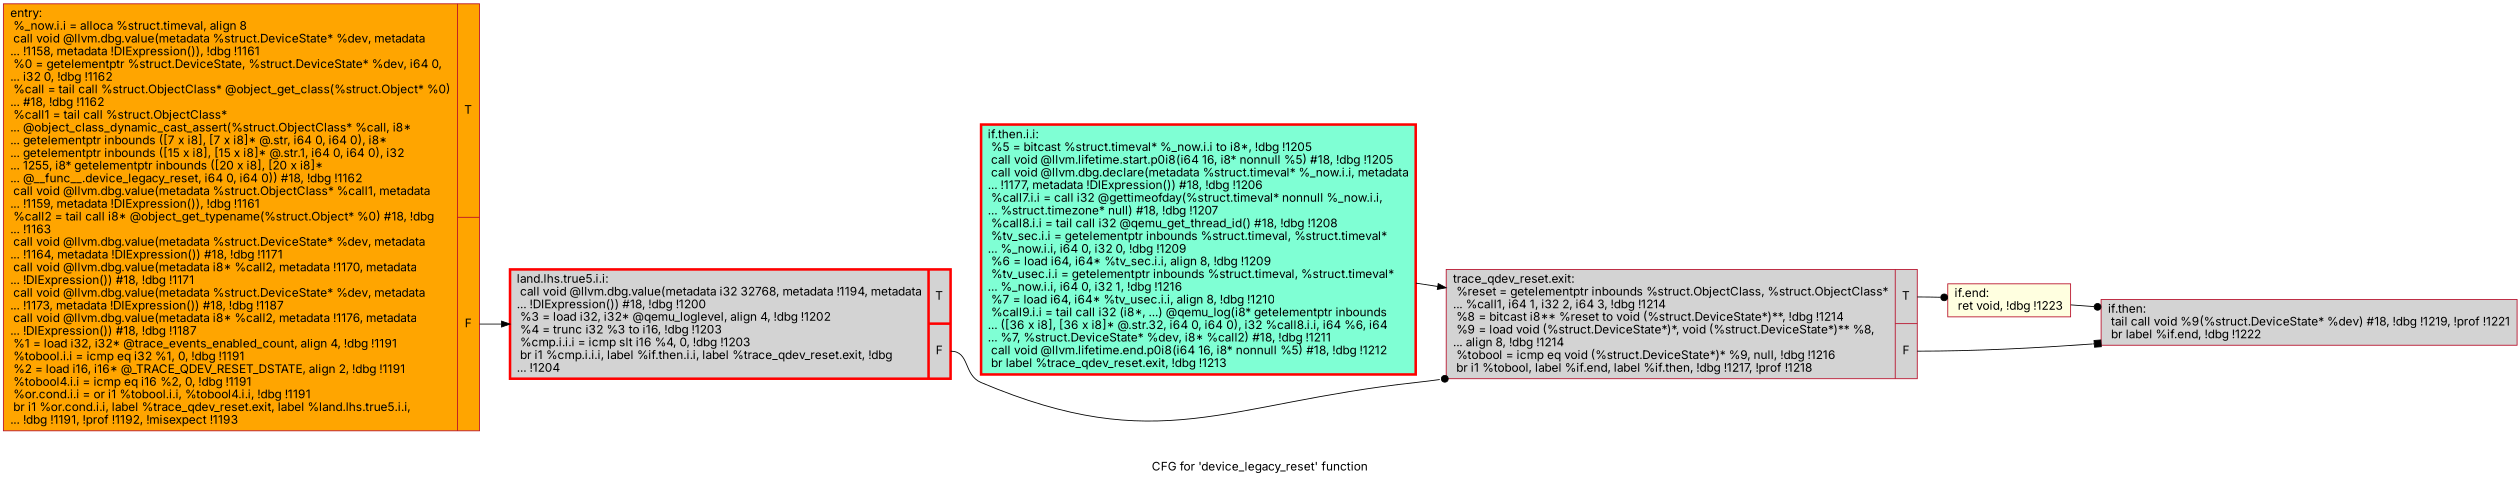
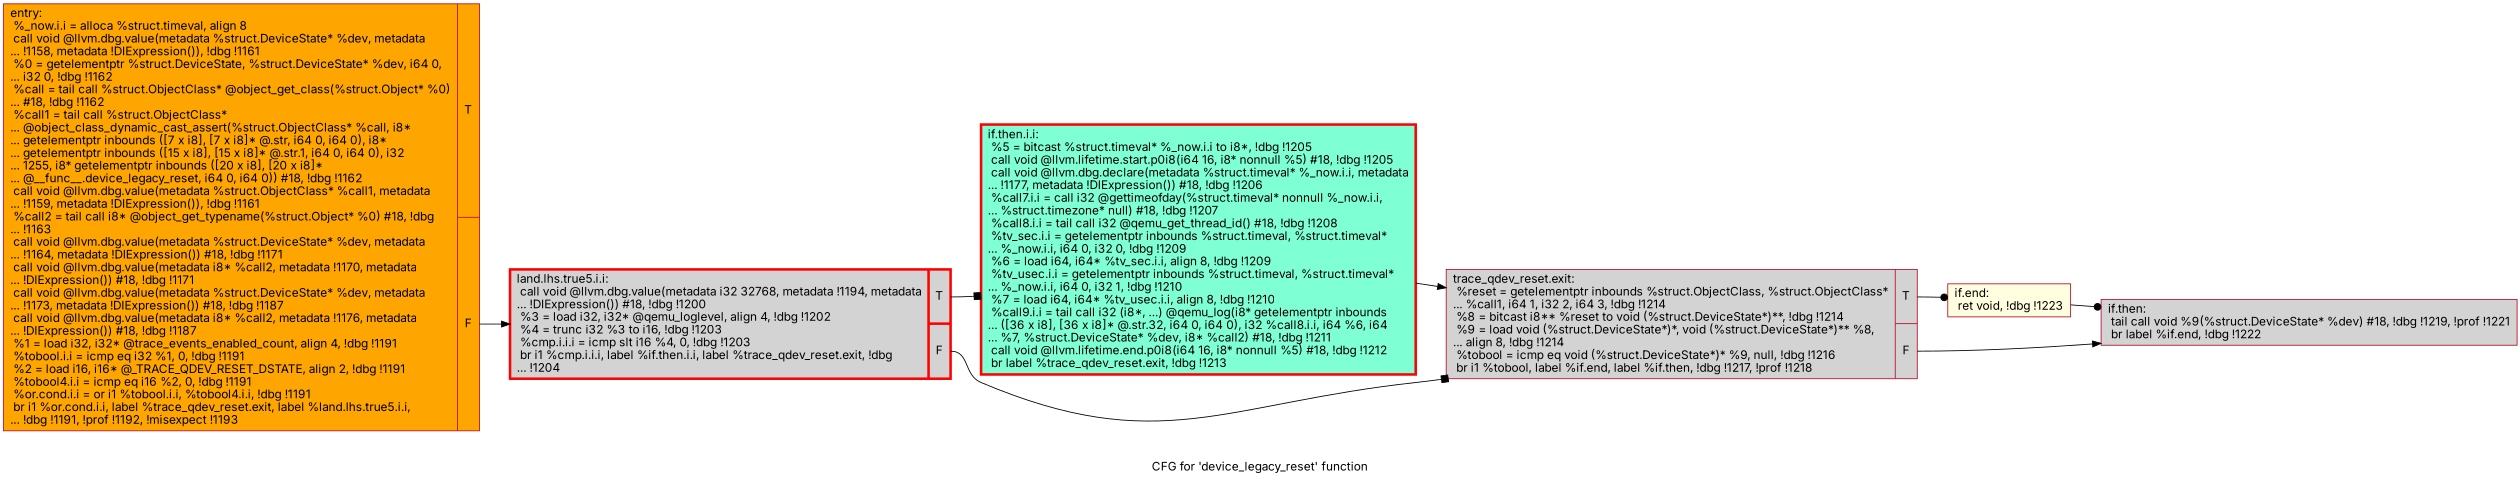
  digraph {
    fontname=Inter
    label="CFG for 'device_legacy_reset' function"
    rankdir=LR
    node [color="#b70d28ff" fillcolor=lightgrey fontname=Inter shape=record style=filled]
    edge [arrowhead=normal fontname=Inter tailport=s0]
    n1 [fillcolor=orange label="{entry:\l  %_now.i.i = alloca %struct.timeval, align 8\l  call void @llvm.dbg.value(metadata %struct.DeviceState* %dev, metadata\l... !1158, metadata !DIExpression()), !dbg !1161\l  %0 = getelementptr %struct.DeviceState, %struct.DeviceState* %dev, i64 0,\l... i32 0, !dbg !1162\l  %call = tail call %struct.ObjectClass* @object_get_class(%struct.Object* %0)\l... #18, !dbg !1162\l  %call1 = tail call %struct.ObjectClass*\l... @object_class_dynamic_cast_assert(%struct.ObjectClass* %call, i8*\l... getelementptr inbounds ([7 x i8], [7 x i8]* @.str, i64 0, i64 0), i8*\l... getelementptr inbounds ([15 x i8], [15 x i8]* @.str.1, i64 0, i64 0), i32\l... 1255, i8* getelementptr inbounds ([20 x i8], [20 x i8]*\l... @__func__.device_legacy_reset, i64 0, i64 0)) #18, !dbg !1162\l  call void @llvm.dbg.value(metadata %struct.ObjectClass* %call1, metadata\l... !1159, metadata !DIExpression()), !dbg !1161\l  %call2 = tail call i8* @object_get_typename(%struct.Object* %0) #18, !dbg\l... !1163\l  call void @llvm.dbg.value(metadata %struct.DeviceState* %dev, metadata\l... !1164, metadata !DIExpression()) #18, !dbg !1171\l  call void @llvm.dbg.value(metadata i8* %call2, metadata !1170, metadata\l... !DIExpression()) #18, !dbg !1171\l  call void @llvm.dbg.value(metadata %struct.DeviceState* %dev, metadata\l... !1173, metadata !DIExpression()) #18, !dbg !1187\l  call void @llvm.dbg.value(metadata i8* %call2, metadata !1176, metadata\l... !DIExpression()) #18, !dbg !1187\l  %1 = load i32, i32* @trace_events_enabled_count, align 4, !dbg !1191\l  %tobool.i.i = icmp eq i32 %1, 0, !dbg !1191\l  %2 = load i16, i16* @_TRACE_QDEV_RESET_DSTATE, align 2, !dbg !1191\l  %tobool4.i.i = icmp eq i16 %2, 0, !dbg !1191\l  %or.cond.i.i = or i1 %tobool.i.i, %tobool4.i.i, !dbg !1191\l  br i1 %or.cond.i.i, label %trace_qdev_reset.exit, label %land.lhs.true5.i.i,\l... !dbg !1191, !prof !1192, !misexpect !1193\l|{<s0>T|<s1>F}}"]
    n2 [color=red label="{land.lhs.true5.i.i:                               \l  call void @llvm.dbg.value(metadata i32 32768, metadata !1194, metadata\l... !DIExpression()) #18, !dbg !1200\l  %3 = load i32, i32* @qemu_loglevel, align 4, !dbg !1202\l  %4 = trunc i32 %3 to i16, !dbg !1203\l  %cmp.i.i.i = icmp slt i16 %4, 0, !dbg !1203\l  br i1 %cmp.i.i.i, label %if.then.i.i, label %trace_qdev_reset.exit, !dbg\l... !1204\l|{<s0>T|<s1>F}}" penwidth=3.0]
    n3 [label="{trace_qdev_reset.exit:                            \l  %reset = getelementptr inbounds %struct.ObjectClass, %struct.ObjectClass*\l... %call1, i64 1, i32 2, i64 3, !dbg !1214\l  %8 = bitcast i8** %reset to void (%struct.DeviceState*)**, !dbg !1214\l  %9 = load void (%struct.DeviceState*)*, void (%struct.DeviceState*)** %8,\l... align 8, !dbg !1214\l  %tobool = icmp eq void (%struct.DeviceState*)* %9, null, !dbg !1216\l  br i1 %tobool, label %if.end, label %if.then, !dbg !1217, !prof !1218\l|{<s0>T|<s1>F}}"]
    n4 [fillcolor=lightyellow label="{if.end:                                           \l  ret void, !dbg !1223\l}"]
    n5 [label="{if.then:                                          \l  tail call void %9(%struct.DeviceState* %dev) #18, !dbg !1219, !prof !1221\l  br label %if.end, !dbg !1222\l}"]
-   n6 [color=red fillcolor=aquamarine label="{if.then.i.i:                                      \l  %5 = bitcast %struct.timeval* %_now.i.i to i8*, !dbg !1205\l  call void @llvm.lifetime.start.p0i8(i64 16, i8* nonnull %5) #18, !dbg !1205\l  call void @llvm.dbg.declare(metadata %struct.timeval* %_now.i.i, metadata\l... !1177, metadata !DIExpression()) #18, !dbg !1206\l  %call7.i.i = call i32 @gettimeofday(%struct.timeval* nonnull %_now.i.i,\l... %struct.timezone* null) #18, !dbg !1207\l  %call8.i.i = tail call i32 @qemu_get_thread_id() #18, !dbg !1208\l  %tv_sec.i.i = getelementptr inbounds %struct.timeval, %struct.timeval*\l... %_now.i.i, i64 0, i32 0, !dbg !1209\l  %6 = load i64, i64* %tv_sec.i.i, align 8, !dbg !1209\l  %tv_usec.i.i = getelementptr inbounds %struct.timeval, %struct.timeval*\l... %_now.i.i, i64 0, i32 1, !dbg !1216\l  %7 = load i64, i64* %tv_usec.i.i, align 8, !dbg !1210\l  %call9.i.i = tail call i32 (i8*, ...) @qemu_log(i8* getelementptr inbounds\l... ([36 x i8], [36 x i8]* @.str.32, i64 0, i64 0), i32 %call8.i.i, i64 %6, i64\l... %7, %struct.DeviceState* %dev, i8* %call2) #18, !dbg !1211\l  call void @llvm.lifetime.end.p0i8(i64 16, i8* nonnull %5) #18, !dbg !1212\l  br label %trace_qdev_reset.exit, !dbg !1213\l}" penwidth=3.0]
+   n6 [color=red fillcolor=aquamarine label="{if.then.i.i:                                      \l  %5 = bitcast %struct.timeval* %_now.i.i to i8*, !dbg !1205\l  call void @llvm.lifetime.start.p0i8(i64 16, i8* nonnull %5) #18, !dbg !1205\l  call void @llvm.dbg.declare(metadata %struct.timeval* %_now.i.i, metadata\l... !1177, metadata !DIExpression()) #18, !dbg !1206\l  %call7.i.i = call i32 @gettimeofday(%struct.timeval* nonnull %_now.i.i,\l... %struct.timezone* null) #18, !dbg !1207\l  %call8.i.i = tail call i32 @qemu_get_thread_id() #18, !dbg !1208\l  %tv_sec.i.i = getelementptr inbounds %struct.timeval, %struct.timeval*\l... %_now.i.i, i64 0, i32 0, !dbg !1209\l  %6 = load i64, i64* %tv_sec.i.i, align 8, !dbg !1209\l  %tv_usec.i.i = getelementptr inbounds %struct.timeval, %struct.timeval*\l... %_now.i.i, i64 0, i32 1, !dbg !1210\l  %7 = load i64, i64* %tv_usec.i.i, align 8, !dbg !1210\l  %call9.i.i = tail call i32 (i8*, ...) @qemu_log(i8* getelementptr inbounds\l... ([36 x i8], [36 x i8]* @.str.32, i64 0, i64 0), i32 %call8.i.i, i64 %6, i64\l... %7, %struct.DeviceState* %dev, i8* %call2) #18, !dbg !1211\l  call void @llvm.lifetime.end.p0i8(i64 16, i8* nonnull %5) #18, !dbg !1212\l  br label %trace_qdev_reset.exit, !dbg !1213\l}" penwidth=3.0]
    n1 -> n2 [tailport=s1]
-   n2 -> n3 [arrowhead=dot tailport=s1]
+   n2 -> n3 [arrowhead=box tailport=s1]
+   n2 -> n6 [arrowhead=box]
    n3 -> n4 [arrowhead=dot]
-   n3 -> n5 [arrowhead=box tailport=s1]
+   n3 -> n5 [tailport=s1]
    n4 -> n5 [arrowhead=dot]
    n6 -> n3
  }
